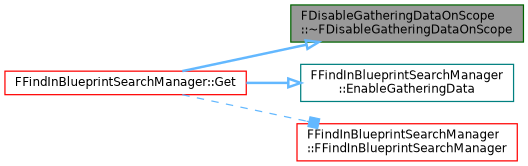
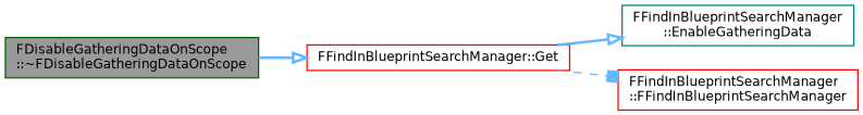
  digraph {
    rankdir=LR
    node [color=red fillcolor=white fontname=Helvetica fontsize=10 shape=box style=filled]
    edge [arrowhead=onormal color=steelblue1 fontname=Helvetica fontsize=10 labelfontname=Helvetica labelfontsize=10 style=bold]
    n1 [color=darkgreen fillcolor=grey60 fontcolor=black height=0.2 label="FDisableGatheringDataOnScope\l::~FDisableGatheringDataOnScope" width=0.4]
    n2 [height=0.2 label="FFindInBlueprintSearchManager::Get" width=0.4]
    n3 [color=teal height=0.2 label="FFindInBlueprintSearchManager\l::EnableGatheringData" width=0.4]
    n4 [height=0.2 label="FFindInBlueprintSearchManager\l::FFindInBlueprintSearchManager" width=0.4]
-   n2 -> n1
+   n1 -> n2
    n2 -> n3
    n2 -> n4 [arrowhead=box style=dashed]
  }
